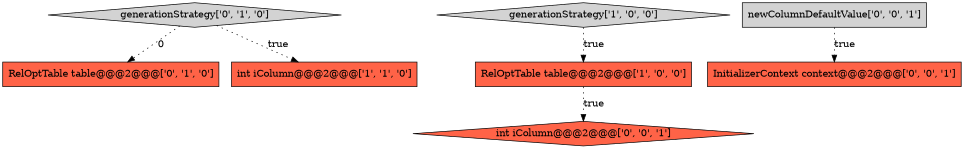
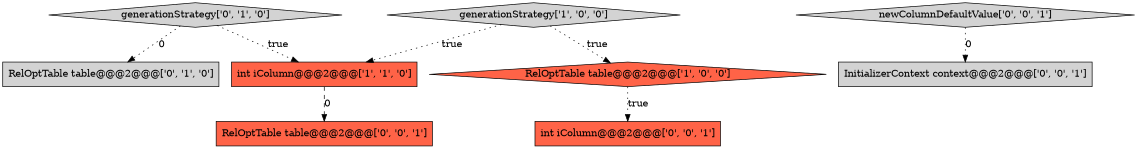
  digraph {
    node [fillcolor=tomato shape=box style=filled]
    edge [style=dotted]
-   n2 [label="RelOptTable table@@@2@@@['0', '1', '0']"]
+   n1 [label="RelOptTable table@@@2@@@['0', '0', '1']"]
+   n2 [fillcolor=lightgray label="RelOptTable table@@@2@@@['0', '1', '0']"]
    n3 [fillcolor=lightgray label="generationStrategy['0', '1', '0']" shape=diamond]
    n4 [label="int iColumn@@@2@@@['1', '1', '0']"]
-   n5 [label="int iColumn@@@2@@@['0', '0', '1']" shape=diamond]
-   n6 [fillcolor=lightgray label="newColumnDefaultValue['0', '0', '1']"]
-   n7 [label="InitializerContext context@@@2@@@['0', '0', '1']"]
+   n5 [label="int iColumn@@@2@@@['0', '0', '1']"]
+   n6 [fillcolor=lightgray label="newColumnDefaultValue['0', '0', '1']" shape=diamond]
+   n7 [fillcolor=lightgray label="InitializerContext context@@@2@@@['0', '0', '1']"]
    n8 [fillcolor=lightgray label="generationStrategy['1', '0', '0']" shape=diamond]
-   n9 [label="RelOptTable table@@@2@@@['1', '0', '0']"]
+   n9 [label="RelOptTable table@@@2@@@['1', '0', '0']" shape=diamond]
    n3 -> n2 [label=0]
    n3 -> n4 [label=true]
-   n6 -> n7 [label=true]
+   n4 -> n1 [label=0 style=dashed]
+   n6 -> n7 [label=0]
+   n8 -> n4 [label=true]
    n8 -> n9 [label=true]
    n9 -> n5 [label=true]
  }
